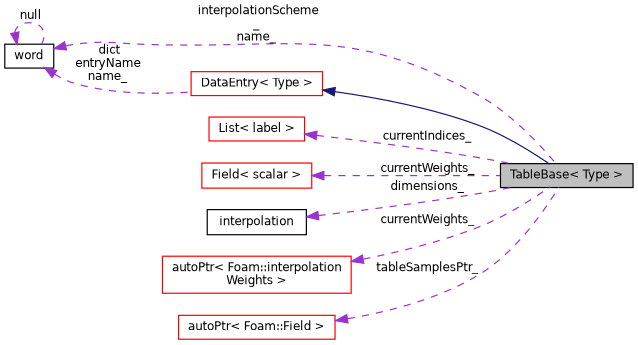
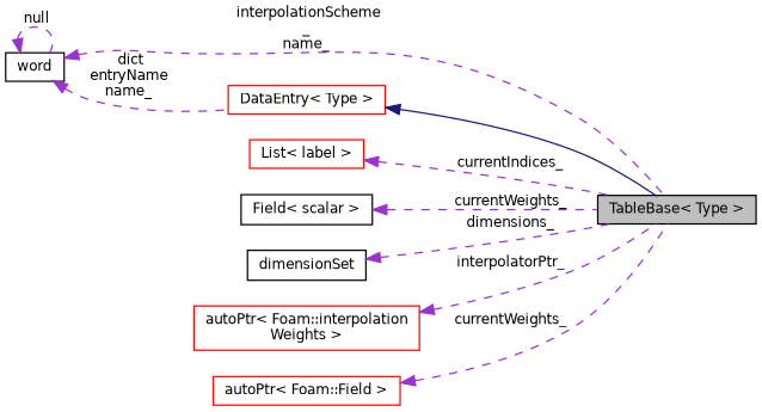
  digraph {
    rankdir=LR
    node [color=red fontname=Helvetica fontsize=10 shape=record]
    edge [color=darkorchid3 dir=back fontname=Helvetica fontsize=10 labelfontname=Helvetica labelfontsize=10 style=dashed]
    n1 [color=black fillcolor=grey75 fontcolor=black height=0.2 label="TableBase\< Type \>" style=filled width=0.4]
    n2 [height=0.2 label="DataEntry\< Type \>" width=0.4]
    n3 [color=black height=0.2 label=word width=0.4]
    n4 [height=0.2 label="List\< label \>" width=0.4]
-   n5 [height=0.2 label="Field\< scalar \>" width=0.4]
-   n6 [color=black height=0.2 label=interpolation width=0.4]
+   n5 [color=black height=0.2 label="Field\< scalar \>" width=0.4]
+   n6 [color=black height=0.2 label=dimensionSet width=0.4]
    n7 [height=0.2 label="autoPtr\< Foam::interpolation\lWeights \>" width=0.4]
    n8 [height=0.2 label="autoPtr\< Foam::Field \>" width=0.4]
    n2 -> n1 [color=midnightblue style=solid]
    n3 -> n1 [label=" interpolationScheme\l_\nname_"]
    n3 -> n2 [label=" dict\nentryName\nname_"]
    n3 -> n3 [label=" null"]
    n4 -> n1 [label=" currentIndices_"]
    n5 -> n1 [label=" currentWeights_"]
    n6 -> n1 [label=" dimensions_"]
-   n7 -> n1 [label=" currentWeights_"]
-   n8 -> n1 [label=" tableSamplesPtr_"]
+   n7 -> n1 [label=" interpolatorPtr_"]
+   n8 -> n1 [label=" currentWeights_"]
  }
